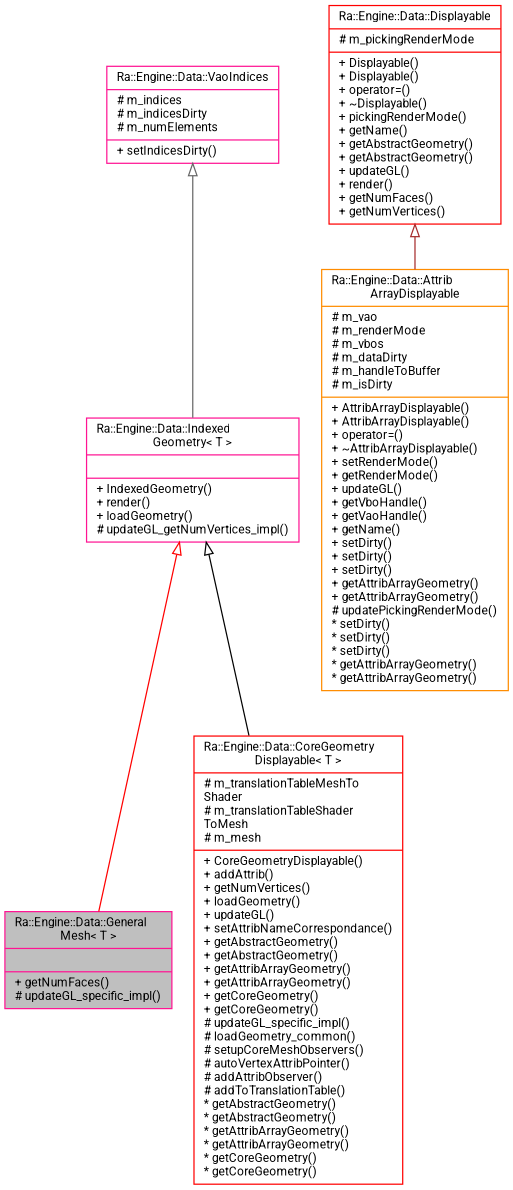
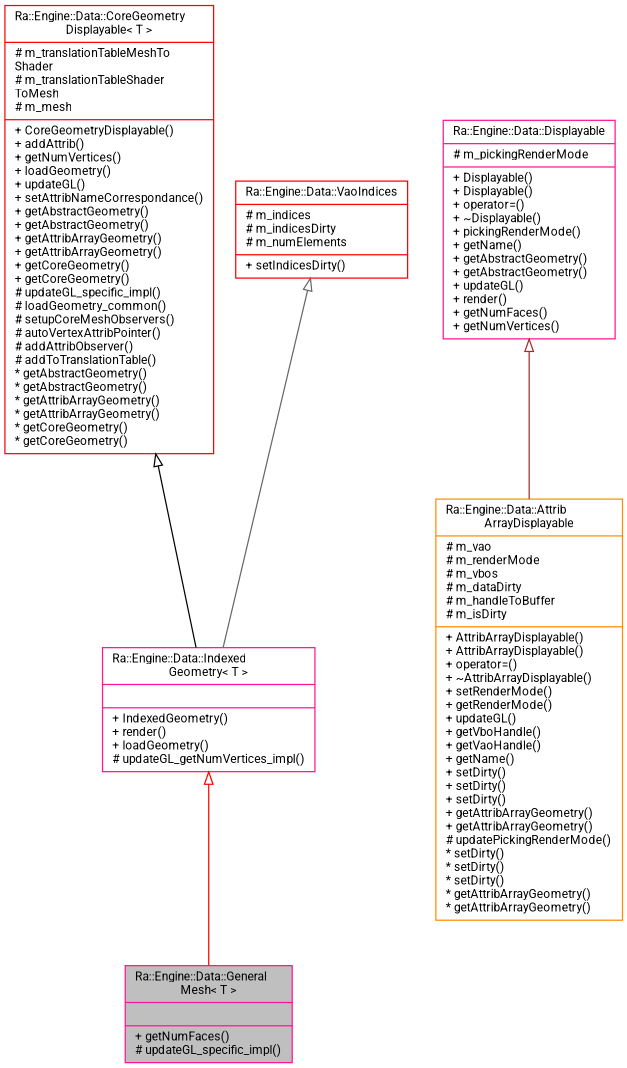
  digraph {
    fontname=Roboto
    node [color=deeppink fillcolor=white fontname=Roboto fontsize=10 shape=record style=filled]
    edge [arrowtail=onormal dir=back fontname=Roboto fontsize=10 labelfontname=Helvetica labelfontsize=10 style=solid]
    n1 [fillcolor=grey75 fontcolor=black height=0.2 label="{Ra::Engine::Data::General\lMesh\< T \>\n||+ getNumFaces()\l# updateGL_specific_impl()\l}" width=0.4]
    n2 [height=0.2 label="{Ra::Engine::Data::Indexed\lGeometry\< T \>\n||+ IndexedGeometry()\l+ render()\l+ loadGeometry()\l# updateGL_getNumVertices_impl()\l}" width=0.4]
    n3 [color=red height=0.2 label="{Ra::Engine::Data::CoreGeometry\lDisplayable\< T \>\n|# m_translationTableMeshTo\lShader\l# m_translationTableShader\lToMesh\l# m_mesh\l|+ CoreGeometryDisplayable()\l+ addAttrib()\l+ getNumVertices()\l+ loadGeometry()\l+ updateGL()\l+ setAttribNameCorrespondance()\l+ getAbstractGeometry()\l+ getAbstractGeometry()\l+ getAttribArrayGeometry()\l+ getAttribArrayGeometry()\l+ getCoreGeometry()\l+ getCoreGeometry()\l# updateGL_specific_impl()\l# loadGeometry_common()\l# setupCoreMeshObservers()\l# autoVertexAttribPointer()\l# addAttribObserver()\l# addToTranslationTable()\l* getAbstractGeometry()\l* getAbstractGeometry()\l* getAttribArrayGeometry()\l* getAttribArrayGeometry()\l* getCoreGeometry()\l* getCoreGeometry()\l}" width=0.4]
    n4 [color=darkorange height=0.2 label="{Ra::Engine::Data::Attrib\lArrayDisplayable\n|# m_vao\l# m_renderMode\l# m_vbos\l# m_dataDirty\l# m_handleToBuffer\l# m_isDirty\l|+ AttribArrayDisplayable()\l+ AttribArrayDisplayable()\l+ operator=()\l+ ~AttribArrayDisplayable()\l+ setRenderMode()\l+ getRenderMode()\l+ updateGL()\l+ getVboHandle()\l+ getVaoHandle()\l+ getName()\l+ setDirty()\l+ setDirty()\l+ setDirty()\l+ getAttribArrayGeometry()\l+ getAttribArrayGeometry()\l# updatePickingRenderMode()\l* setDirty()\l* setDirty()\l* setDirty()\l* getAttribArrayGeometry()\l* getAttribArrayGeometry()\l}" width=0.4]
-   n5 [color=red height=0.2 label="{Ra::Engine::Data::Displayable\n|# m_pickingRenderMode\l|+ Displayable()\l+ Displayable()\l+ operator=()\l+ ~Displayable()\l+ pickingRenderMode()\l+ getName()\l+ getAbstractGeometry()\l+ getAbstractGeometry()\l+ updateGL()\l+ render()\l+ getNumFaces()\l+ getNumVertices()\l}" width=0.4]
-   n6 [height=0.2 label="{Ra::Engine::Data::VaoIndices\n|# m_indices\l# m_indicesDirty\l# m_numElements\l|+ setIndicesDirty()\l}" width=0.4]
+   n5 [height=0.2 label="{Ra::Engine::Data::Displayable\n|# m_pickingRenderMode\l|+ Displayable()\l+ Displayable()\l+ operator=()\l+ ~Displayable()\l+ pickingRenderMode()\l+ getName()\l+ getAbstractGeometry()\l+ getAbstractGeometry()\l+ updateGL()\l+ render()\l+ getNumFaces()\l+ getNumVertices()\l}" width=0.4]
+   n6 [color=red height=0.2 label="{Ra::Engine::Data::VaoIndices\n|# m_indices\l# m_indicesDirty\l# m_numElements\l|+ setIndicesDirty()\l}" width=0.4]
    n2 -> n1 [color=red]
-   n2 -> n3 [color=black]
+   n3 -> n2 [color=black]
    n5 -> n4 [color=brown]
    n6 -> n2 [color=gray40]
  }
